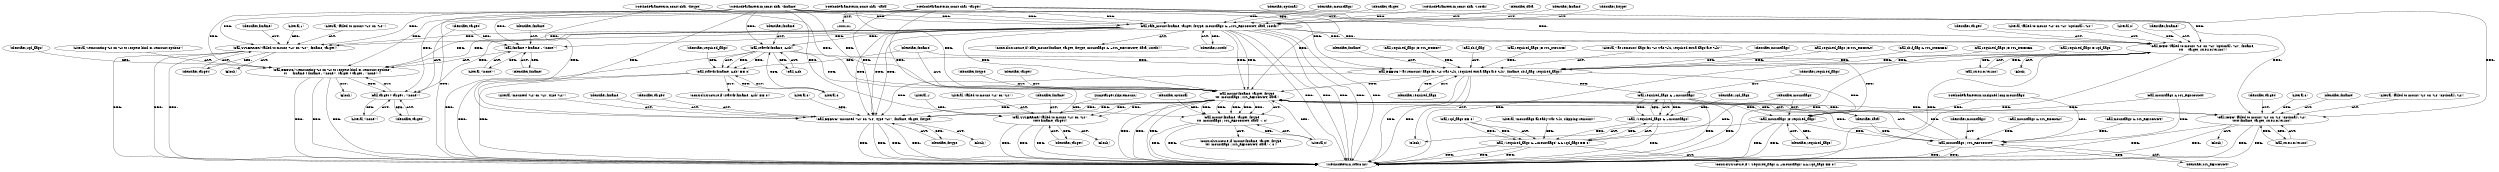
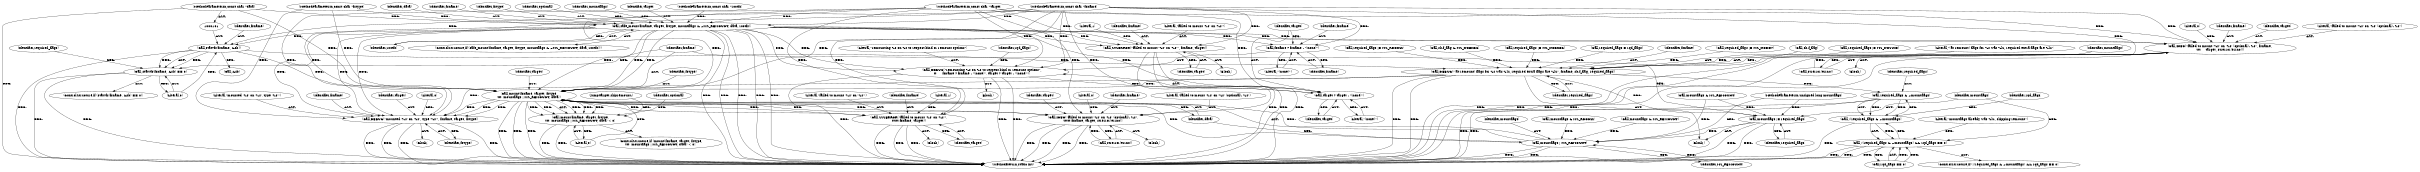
  digraph {
    n1 [label="(MethodParameterIn,const char *data)"]
    n2 [label="(Call,safe_mount(fsname, target, fstype, mountflags & ~MS_REMOUNT, data, rootfs))"]
    n3 [label="(Call,mount(fsname, target, fstype,\n\t\t\t  mountflags | MS_REMOUNT, data))"]
    n4 [label="(MethodReturn,static int)"]
    1000101
    n6 [label="(Call,INFO(\"failed to mount '%s' on '%s' (optional): %s\", fsname,\n \t\t\t     target, strerror(errno)))"]
    n7 [label="(Call,SYSERROR(\"failed to mount '%s' on '%s'\", fsname, target))"]
    n8 [label="(Call,DEBUG(\"remounting %s on %s to respect bind or remount options\",\n\t\t      fsname ? fsname : \"(none)\", target ? target : \"(none)\"))"]
    n9 [label="(Call,fsname ? fsname : \"(none)\")"]
    n10 [label="(Call,target ? target : \"(none)\")"]
    n11 [label="(Call,statvfs(fsname, &sb))"]
    n12 [label="(Call,DEBUG(\"mounted '%s' on '%s', type '%s'\", fsname, target, fstype))"]
    n13 [label="(ControlStructure,if (safe_mount(fsname, target, fstype, mountflags & ~MS_REMOUNT, data, rootfs)))"]
    n14 [label="(Identifier,rootfs)"]
    n15 [label="(Call,mount(fsname, target, fstype,\n\t\t\t  mountflags | MS_REMOUNT, data) < 0)"]
    n16 [label="(Call,INFO(\"failed to mount '%s' on '%s' (optional): %s\",\n \t\t\t\t\t fsname, target, strerror(errno)))"]
    n17 [label="(Call,SYSERROR(\"failed to mount '%s' on '%s'\",\n\t\t\t\t\t fsname, target))"]
    n18 [label="(Identifier,data)"]
    n19 [label="(Call,strerror(errno))"]
    n20 [label="(Block,)"]
    n21 [label="(Block,)"]
    n22 [label="(Identifier,target)"]
    n23 [label="(Block,)"]
    n24 [label="(Identifier,fsname)"]
    n25 [label="(Literal,\"(none)\")"]
    n26 [label="(Literal,\"(none)\")"]
    n27 [label="(Identifier,target)"]
    n28 [label="(Call,statvfs(fsname, &sb) == 0)"]
    n29 [label="(Call,DEBUG(\"(at remount) flags for %s was %lu, required extra flags are %lu\", fsname, sb.f_flag, required_flags))"]
    n30 [label="(Call,&sb)"]
    n31 [label="(Identifier,fstype)"]
    n32 [label="(Block,)"]
    n33 [label="(Literal,0)"]
    n34 [label="(ControlStructure,if (statvfs(fsname, &sb) == 0))"]
    n35 [label="(Call,required_flags & ~mountflags)"]
    n36 [label="(Call,mountflags |= required_flags)"]
    n37 [label="(Identifier,required_flags)"]
    n38 [label="(Block,)"]
    n39 [label="(Call,!(required_flags & ~mountflags))"]
    n40 [label="(Call,mountflags | MS_REMOUNT)"]
    n41 [label="(Identifier,required_flags)"]
    n42 [label="(Call,!(required_flags & ~mountflags) && rqd_flags == 0)"]
    n43 [label="(Call,rqd_flags == 0)"]
    n44 [label="(ControlStructure,if (!(required_flags & ~mountflags) && rqd_flags == 0))"]
    n45 [label="(Identifier,MS_REMOUNT)"]
    n46 [label="(Literal,0)"]
    n47 [label="(ControlStructure,if (mount(fsname, target, fstype,\n\t\t\t  mountflags | MS_REMOUNT, data) < 0))"]
    n48 [label="(Call,strerror(errno))"]
    n49 [label="(Block,)"]
    n50 [label="(Block,)"]
    n51 [label="(Identifier,target)"]
    n52 [label="(Literal,1)"]
    n53 [label="(Identifier,fsname)"]
    n54 [label="(Literal,\"mountflags already was %lu, skipping remount\")"]
    n55 [label="(Literal,0)"]
    n56 [label="(JumpTarget,skipremount:)"]
    n57 [label="(MethodParameterIn,unsigned long mountflags)"]
    n58 [label="(MethodParameterIn,const char *target)"]
    n59 [label="(Identifier,optional)"]
    n60 [label="(Identifier,fsname)"]
    n61 [label="(Literal,\"failed to mount '%s' on '%s' (optional): %s\")"]
    n62 [label="(Identifier,mountflags)"]
    n63 [label="(Identifier,mountflags)"]
    n64 [label="(Literal,\"failed to mount '%s' on '%s'\")"]
    n65 [label="(MethodParameterIn,const char *fstype)"]
    n66 [label="(Call,sb.f_flag & MS_NOEXEC)"]
    n67 [label="(Call,required_flags |= MS_NOEXEC)"]
    n68 [label="(Identifier,target)"]
    n69 [label="(Identifier,fsname)"]
    n70 [label="(Call,mountflags & MS_RDONLY)"]
    n71 [label="(Call,required_flags = rqd_flags)"]
    n72 [label="(Identifier,required_flags)"]
    n73 [label="(Literal,1)"]
    n74 [label="(MethodParameterIn,const char *rootfs)"]
    n75 [label="(Identifier,rqd_flags)"]
    n76 [label="(Literal,\"mounted '%s' on '%s', type '%s'\")"]
    n77 [label="(Identifier,rqd_flags)"]
    n78 [label="(Identifier,fsname)"]
    n79 [label="(Call,mountflags & MS_REMOUNT)"]
    n80 [label="(Identifier,target)"]
    n81 [label="(Literal,\"remounting %s on %s to respect bind or remount options\")"]
    n82 [label="(Literal,\"failed to mount '%s' on '%s' (optional): %s\")"]
    n83 [label="(Call,required_flags |= MS_NODEV)"]
    n84 [label="(Identifier,optional)"]
    n85 [label="(Literal,0)"]
    n86 [label="(Identifier,target)"]
    n87 [label="(Identifier,fsname)"]
    n88 [label="(Identifier,fsname)"]
    n89 [label="(Identifier,fstype)"]
    n90 [label="(Identifier,fsname)"]
    n91 [label="(Identifier,data)"]
    n92 [label="(Identifier,required_flags)"]
    n93 [label="(Identifier,target)"]
    n94 [label="(Identifier,fsname)"]
    n95 [label="(Call,sb.f_flag)"]
    n96 [label="(Identifier,fsname)"]
    n97 [label="(Identifier,target)"]
    n98 [label="(MethodParameterIn,const char *fsname)"]
    n99 [label="(Identifier,mountflags)"]
    n100 [label="(Identifier,fsname)"]
    n101 [label="(Identifier,target)"]
    n102 [label="(Literal,0)"]
    n103 [label="(Call,required_flags |= MS_NOSUID)"]
    n104 [label="(Call,mountflags & MS_REMOUNT)"]
    n105 [label="(Identifier,fstype)"]
    n106 [label="(Literal,\"failed to mount '%s' on '%s'\")"]
    n107 [label="(Literal,\"(at remount) flags for %s was %lu, required extra flags are %lu\")"]
    n108 [label="(Identifier,mountflags)"]
    n109 [label="(Call,required_flags |= MS_RDONLY)"]
    n1 -> n2 [label="DDG: "]
    n1 -> n3 [label="DDG: "]
    n1 -> n4 [label="DDG: "]
    n1 -> 1000101 [label="AST: "]
    n2 -> n3 [label="DDG: "]
    n2 -> n3 [label="DDG: "]
    n2 -> n3 [label="DDG: "]
    n2 -> n4 [label="DDG: "]
    n2 -> n4 [label="DDG: "]
    n2 -> n4 [label="DDG: "]
    n2 -> n4 [label="DDG: "]
    n2 -> n4 [label="DDG: "]
    n2 -> n6 [label="DDG: "]
    n2 -> n6 [label="DDG: "]
    n2 -> n7 [label="DDG: "]
    n2 -> n7 [label="DDG: "]
    n2 -> n8 [label="DDG: "]
    n2 -> n8 [label="DDG: "]
    n2 -> n9 [label="DDG: "]
    n2 -> n10 [label="DDG: "]
    n2 -> n11 [label="DDG: "]
    n2 -> n12 [label="DDG: "]
    n2 -> n12 [label="DDG: "]
    n2 -> n12 [label="DDG: "]
    n2 -> n13 [label="AST: "]
    n2 -> n14 [label="CFG: "]
    n3 -> n4 [label="DDG: "]
    n3 -> n4 [label="DDG: "]
    n3 -> n4 [label="DDG: "]
    n3 -> n12 [label="DDG: "]
    n3 -> n12 [label="DDG: "]
    n3 -> n12 [label="DDG: "]
    n3 -> n15 [label="AST: "]
    n3 -> n15 [label="DDG: "]
    n3 -> n15 [label="DDG: "]
    n3 -> n15 [label="DDG: "]
    n3 -> n15 [label="DDG: "]
    n3 -> n15 [label="DDG: "]
    n3 -> n16 [label="DDG: "]
    n3 -> n16 [label="DDG: "]
    n3 -> n17 [label="DDG: "]
    n3 -> n17 [label="DDG: "]
    n3 -> n18 [label="CFG: "]
    n6 -> n4 [label="DDG: "]
    n6 -> n4 [label="DDG: "]
    n6 -> n4 [label="DDG: "]
    n6 -> n4 [label="DDG: "]
    n6 -> n19 [label="CFG: "]
    n6 -> n20 [label="AST: "]
    n7 -> n4 [label="DDG: "]
    n7 -> n4 [label="DDG: "]
    n7 -> n4 [label="DDG: "]
    n7 -> n21 [label="AST: "]
    n7 -> n22 [label="CFG: "]
    n8 -> n4 [label="DDG: "]
    n8 -> n4 [label="DDG: "]
    n8 -> n4 [label="DDG: "]
    n8 -> n10 [label="CFG: "]
    n8 -> n23 [label="AST: "]
    n9 -> n8 [label="AST: "]
    n9 -> n24 [label="CFG: "]
    n9 -> n25 [label="CFG: "]
    n10 -> n8 [label="AST: "]
    n10 -> n26 [label="CFG: "]
    n10 -> n27 [label="CFG: "]
    n11 -> n3 [label="DDG: "]
    n11 -> n4 [label="DDG: "]
    n11 -> n28 [label="AST: "]
    n11 -> n28 [label="DDG: "]
    n11 -> n28 [label="DDG: "]
    n11 -> n29 [label="DDG: "]
    n11 -> n30 [label="CFG: "]
    n12 -> n4 [label="DDG: "]
    n12 -> n4 [label="DDG: "]
    n12 -> n4 [label="DDG: "]
    n12 -> n4 [label="DDG: "]
    n12 -> n31 [label="CFG: "]
    n12 -> n32 [label="AST: "]
    n14 -> n2 [label="AST: "]
    n15 -> n4 [label="DDG: "]
    n15 -> n4 [label="DDG: "]
    n15 -> n46 [label="CFG: "]
    n15 -> n47 [label="AST: "]
    n16 -> n4 [label="DDG: "]
    n16 -> n4 [label="DDG: "]
    n16 -> n4 [label="DDG: "]
    n16 -> n4 [label="DDG: "]
    n16 -> n48 [label="CFG: "]
    n16 -> n49 [label="AST: "]
    n17 -> n4 [label="DDG: "]
    n17 -> n4 [label="DDG: "]
    n17 -> n4 [label="DDG: "]
    n17 -> n50 [label="AST: "]
    n17 -> n51 [label="CFG: "]
    n18 -> n3 [label="AST: "]
    n18 -> n40 [label="CFG: "]
    n19 -> n6 [label="AST: "]
    n19 -> n6 [label="DDG: "]
    n22 -> n7 [label="AST: "]
    n24 -> n9 [label="AST: "]
    n25 -> n9 [label="AST: "]
    n26 -> n10 [label="AST: "]
    n27 -> n10 [label="AST: "]
    n28 -> n4 [label="DDG: "]
    n28 -> n4 [label="DDG: "]
    n28 -> n33 [label="CFG: "]
    n28 -> n34 [label="AST: "]
    n29 -> n3 [label="DDG: "]
    n29 -> n4 [label="DDG: "]
    n29 -> n4 [label="DDG: "]
    n29 -> n12 [label="DDG: "]
    n29 -> n35 [label="DDG: "]
    n29 -> n36 [label="DDG: "]
    n29 -> n37 [label="CFG: "]
    n29 -> n38 [label="AST: "]
-   n30 -> n11 [label="AST: "]
+   1000101 -> n11 [label="AST: "]
    n31 -> n12 [label="AST: "]
    n33 -> n11 [label="CFG: "]
    n33 -> n28 [label="AST: "]
    n35 -> n4 [label="DDG: "]
    n35 -> n4 [label="DDG: "]
-   n35 -> n36 [label="DDG: "]
    n35 -> n39 [label="AST: "]
    n35 -> n39 [label="DDG: "]
    n35 -> n39 [label="DDG: "]
    n36 -> n4 [label="DDG: "]
    n36 -> n4 [label="DDG: "]
    n36 -> n38 [label="AST: "]
    n36 -> n40 [label="DDG: "]
    n36 -> n41 [label="CFG: "]
    n37 -> n29 [label="AST: "]
    n39 -> n4 [label="DDG: "]
    n39 -> n35 [label="CFG: "]
    n39 -> n42 [label="AST: "]
    n39 -> n42 [label="DDG: "]
    n40 -> n3 [label="AST: "]
    n40 -> n3 [label="DDG: "]
    n40 -> n3 [label="DDG: "]
    n40 -> n4 [label="DDG: "]
    n40 -> n4 [label="DDG: "]
    n40 -> n45 [label="CFG: "]
    n41 -> n36 [label="AST: "]
    n42 -> n4 [label="DDG: "]
    n42 -> n4 [label="DDG: "]
    n42 -> n4 [label="DDG: "]
    n42 -> n39 [label="CFG: "]
+   n42 -> n43 [label="CFG: "]
    n42 -> n44 [label="AST: "]
    n43 -> n42 [label="AST: "]
    n43 -> n42 [label="DDG: "]
    n43 -> n42 [label="DDG: "]
-   n45 -> n40 [label="AST: "]
+   n45 -> n40 [label="DDG: "]
    n46 -> n3 [label="CFG: "]
    n46 -> n15 [label="AST: "]
    n48 -> n16 [label="AST: "]
    n48 -> n16 [label="DDG: "]
    n51 -> n17 [label="AST: "]
    n52 -> n17 [label="CFG: "]
    n53 -> n11 [label="AST: "]
    n54 -> n42 [label="CFG: "]
    n55 -> n16 [label="CFG: "]
    n56 -> n15 [label="CFG: "]
    n57 -> n36 [label="DDG: "]
    n57 -> n40 [label="CFG: "]
    n58 -> n2 [label="DDG: "]
    n58 -> n3 [label="DDG: "]
    n58 -> n6 [label="DDG: "]
    n58 -> n7 [label="DDG: "]
    n58 -> n8 [label="DDG: "]
    n58 -> n10 [label="DDG: "]
    n58 -> n12 [label="DDG: "]
    n58 -> n16 [label="DDG: "]
    n58 -> n17 [label="DDG: "]
    n59 -> n2 [label="CFG: "]
    n60 -> n16 [label="AST: "]
    n61 -> n16 [label="AST: "]
    n62 -> n40 [label="AST: "]
    n63 -> n2 [label="CFG: "]
    n64 -> n17 [label="AST: "]
    n65 -> n2 [label="DDG: "]
    n65 -> n3 [label="DDG: "]
    n65 -> n12 [label="DDG: "]
    n66 -> n29 [label="DDG: "]
    n67 -> n29 [label="DDG: "]
    n68 -> n2 [label="AST: "]
    n69 -> n17 [label="AST: "]
    n70 -> n40 [label="DDG: "]
    n71 -> n29 [label="DDG: "]
    n72 -> n28 [label="CFG: "]
    n73 -> n7 [label="CFG: "]
    n74 -> n2 [label="DDG: "]
    n75 -> n8 [label="CFG: "]
    n76 -> n12 [label="AST: "]
    n77 -> n39 [label="CFG: "]
    n78 -> n29 [label="AST: "]
    n79 -> n36 [label="DDG: "]
    n79 -> n40 [label="DDG: "]
    n80 -> n6 [label="AST: "]
    n81 -> n8 [label="AST: "]
    n82 -> n6 [label="AST: "]
    n83 -> n29 [label="DDG: "]
    n84 -> n15 [label="CFG: "]
    n85 -> n6 [label="CFG: "]
    n86 -> n9 [label="CFG: "]
    n86 -> n10 [label="AST: "]
    n87 -> n7 [label="AST: "]
    n88 -> n12 [label="AST: "]
    n89 -> n3 [label="AST: "]
    n90 -> n9 [label="AST: "]
    n91 -> n2 [label="AST: "]
    n92 -> n35 [label="AST: "]
    n93 -> n16 [label="AST: "]
    n94 -> n3 [label="AST: "]
    n94 -> n28 [label="CFG: "]
    n94 -> n36 [label="CFG: "]
    n95 -> n29 [label="AST: "]
    n96 -> n2 [label="AST: "]
    n97 -> n3 [label="AST: "]
    n98 -> n2 [label="DDG: "]
    n98 -> n3 [label="DDG: "]
    n98 -> n6 [label="DDG: "]
    n98 -> n7 [label="DDG: "]
    n98 -> n8 [label="DDG: "]
    n98 -> n9 [label="DDG: "]
    n98 -> n11 [label="DDG: "]
    n98 -> n12 [label="DDG: "]
    n98 -> n16 [label="DDG: "]
    n98 -> n17 [label="DDG: "]
    n98 -> n29 [label="DDG: "]
    n99 -> n36 [label="AST: "]
    n99 -> n42 [label="CFG: "]
    n100 -> n6 [label="AST: "]
    n101 -> n12 [label="AST: "]
    n102 -> n12 [label="CFG: "]
    n103 -> n29 [label="DDG: "]
    n104 -> n40 [label="DDG: "]
    n105 -> n2 [label="AST: "]
    n106 -> n7 [label="AST: "]
    n107 -> n29 [label="AST: "]
    n108 -> n29 [label="CFG: "]
    n109 -> n29 [label="DDG: "]
  }
